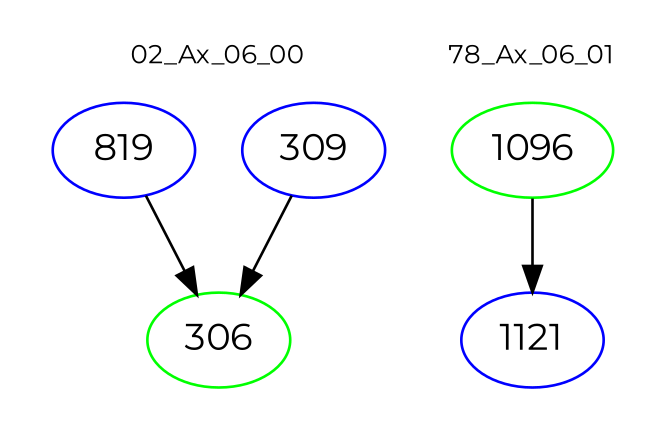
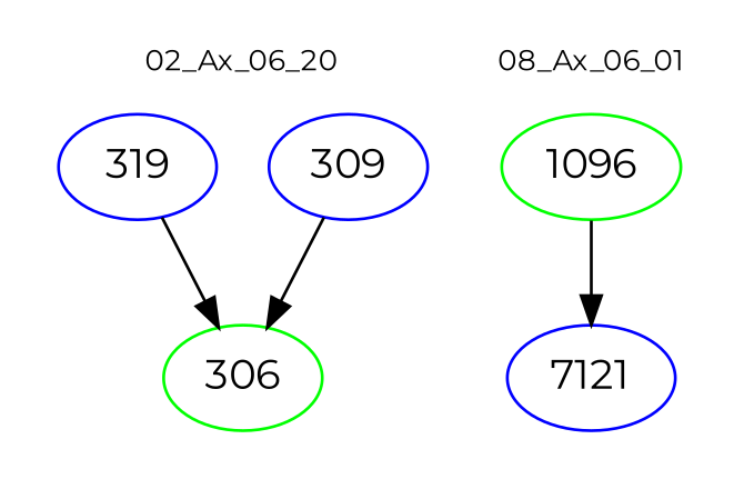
  digraph {
    fontname=Montserrat
    node [color=blue fontname=Montserrat]
    edge [color=black fontname=Montserrat]
    n1 [label=309]
    n2 [color=green label=306]
-   n3 [label=819]
+   n3 [label=319]
    n4 [color=green label=1096]
-   n5 [label=1121]
+   n5 [label=7121]
    subgraph cluster_1 {
      color=white
      fontsize=10
-     label="02_Ax_06_00"
+     label="02_Ax_06_20"
      n1
      n2
      n3
    }
    subgraph cluster_2 {
      color=white
      fontsize=10
-     label="78_Ax_06_01"
+     label="08_Ax_06_01"
      n4
      n5
    }
    n1 -> n2
    n3 -> n2
    n4 -> n5
  }
